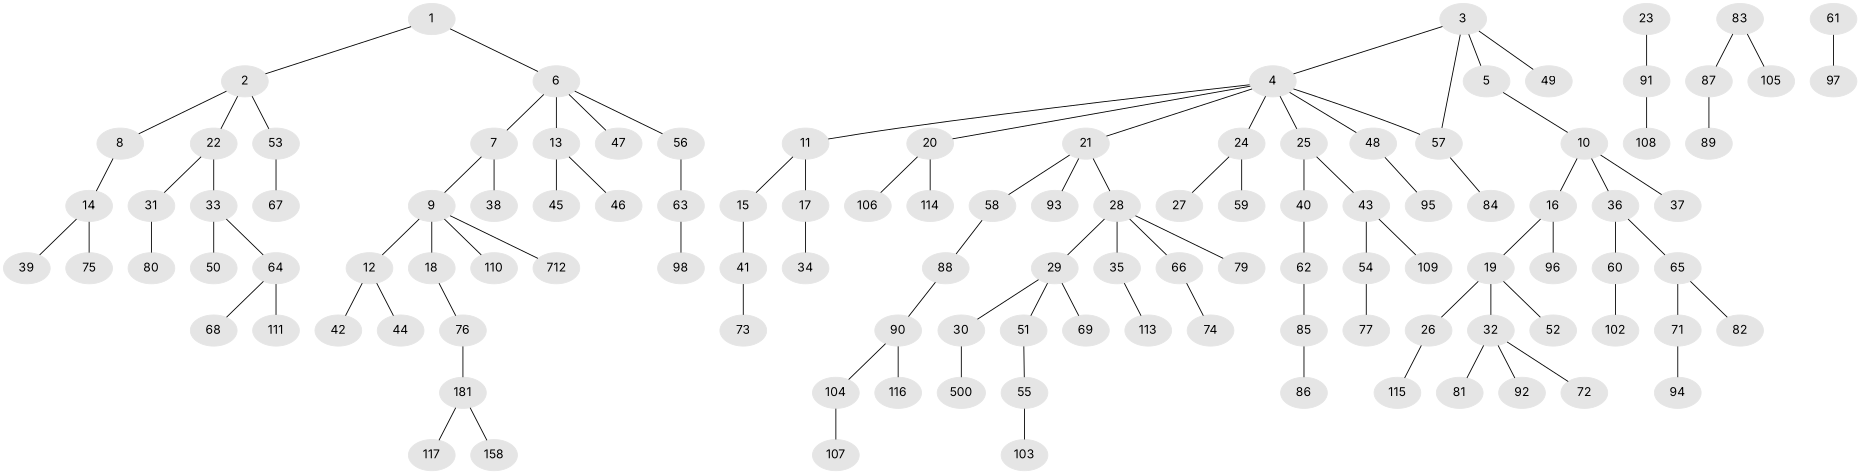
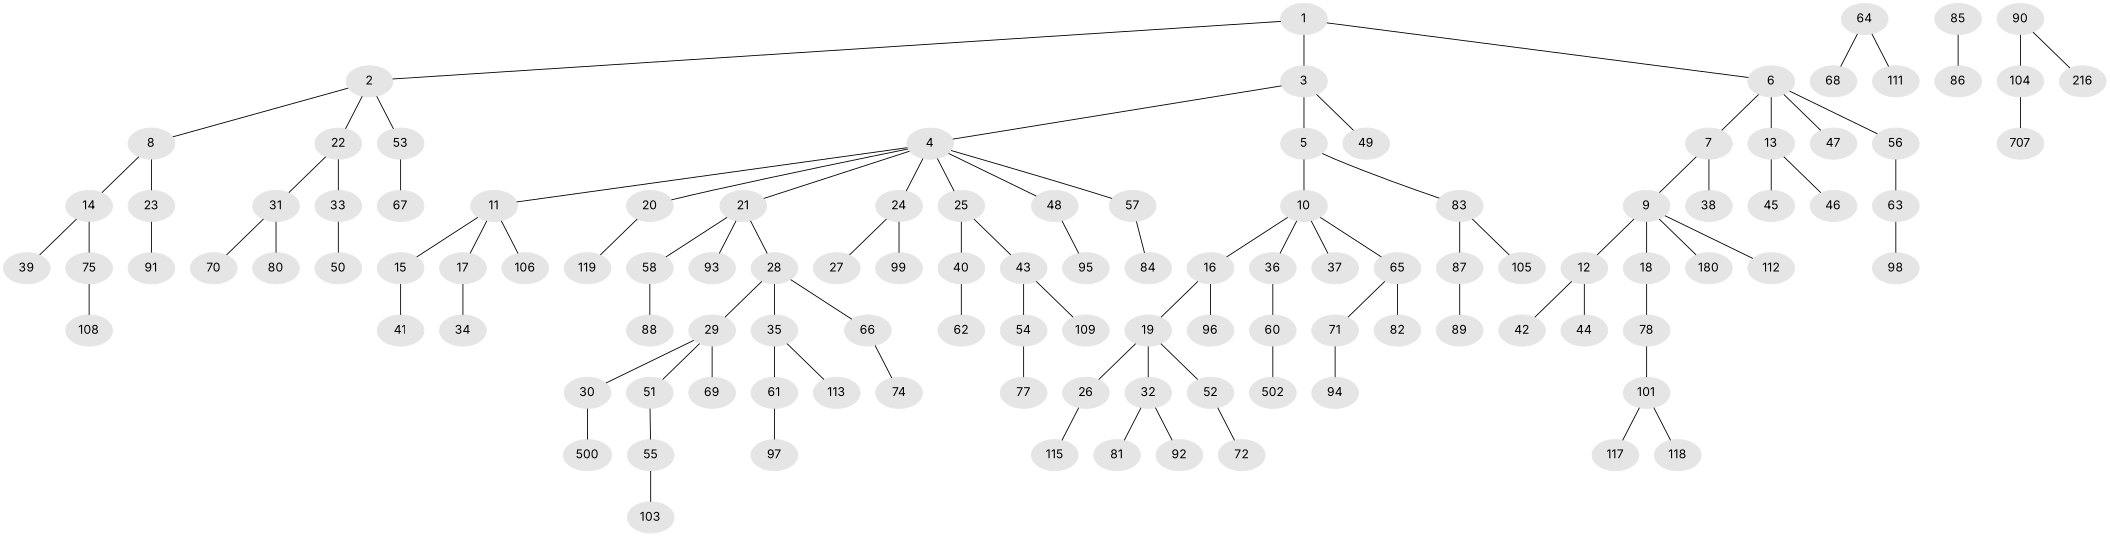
  graph {
    fontname=Inter
    node [color=gray90 fontname=Inter style=filled]
    edge [fontname=Inter]
    1
    2
    3
    6
    8
    22
    53
    4
    5
    49
    7
    13
    47
    56
    14
    23
    31
    33
    67
    11
    20
    21
    24
    25
    48
    57
    10
    83
    15
    17
    106
-   114
+   114 [label=119]
    58
    93
    28
    27
-   99 [label=59]
+   99
    40
    43
    95
    84
    16
    36
    37
    87
    105
    9
    38
    45
    46
    63
    12
    18
-   110
-   112 [label=712]
+   110 [label=180]
+   112
    39
    75
    91
    42
    44
-   76
+   76 [label=78]
    19
    96
    60
    65
    41
    34
-   73
    26
    32
    52
-   101 [label=181]
+   101
    115
    81
    92
    72
    88
+   70
    80
    50
    64
    108
    62
    54
    109
    29
    35
    66
-   79
    30
    51
    69
    61
    113
    74
    n96 [label=500]
    55
    68
    111
    97
-   102
+   102 [label=502]
    71
    82
    85
    77
    103
    98
    90
    86
    94
    117
-   118 [label=158]
+   118
    89
    104
-   116
-   107
+   116 [label=216]
+   107 [label=707]
    1 -- 2
-   57 -- 3
+   1 -- 3
    1 -- 6
    2 -- 8
    2 -- 22
    2 -- 53
    3 -- 4
    3 -- 5
    3 -- 49
    6 -- 7
    6 -- 13
    6 -- 47
    6 -- 56
    8 -- 14
+   8 -- 23
    22 -- 31
    22 -- 33
    53 -- 67
    4 -- 11
    4 -- 20
    4 -- 21
    4 -- 24
    4 -- 25
    4 -- 48
    4 -- 57
    5 -- 10
+   5 -- 83
    7 -- 9
    7 -- 38
    13 -- 45
    13 -- 46
    56 -- 63
    14 -- 39
    14 -- 75
    23 -- 91
+   31 -- 70
    31 -- 80
    33 -- 50
-   33 -- 64
    11 -- 15
    11 -- 17
-   20 -- 106
+   11 -- 106
    20 -- 114
    21 -- 58
    21 -- 93
    21 -- 28
    24 -- 27
    24 -- 99
    25 -- 40
    25 -- 43
    48 -- 95
    57 -- 84
    10 -- 16
    10 -- 36
    10 -- 37
    83 -- 87
    83 -- 105
    15 -- 41
    17 -- 34
    58 -- 88
    28 -- 29
    28 -- 35
    28 -- 66
-   28 -- 79
    40 -- 62
    43 -- 54
    43 -- 109
    16 -- 19
    16 -- 96
    36 -- 60
-   36 -- 65
+   10 -- 65
    87 -- 89
    9 -- 12
    9 -- 18
    9 -- 110
    9 -- 112
    63 -- 98
    12 -- 42
    12 -- 44
    18 -- 76
-   91 -- 108
+   75 -- 108
    76 -- 101
    19 -- 26
    19 -- 32
    19 -- 52
    60 -- 102
    65 -- 71
    65 -- 82
-   41 -- 73
    26 -- 115
    32 -- 81
    32 -- 92
-   32 -- 72
+   52 -- 72
    101 -- 117
    101 -- 118
-   88 -- 90
    64 -- 68
    64 -- 111
-   62 -- 85
    54 -- 77
    29 -- 30
    29 -- 51
    29 -- 69
+   35 -- 61
    35 -- 113
    66 -- 74
    30 -- n96
    51 -- 55
    61 -- 97
    55 -- 103
    71 -- 94
    85 -- 86
    90 -- 104
    90 -- 116
    104 -- 107
  }
